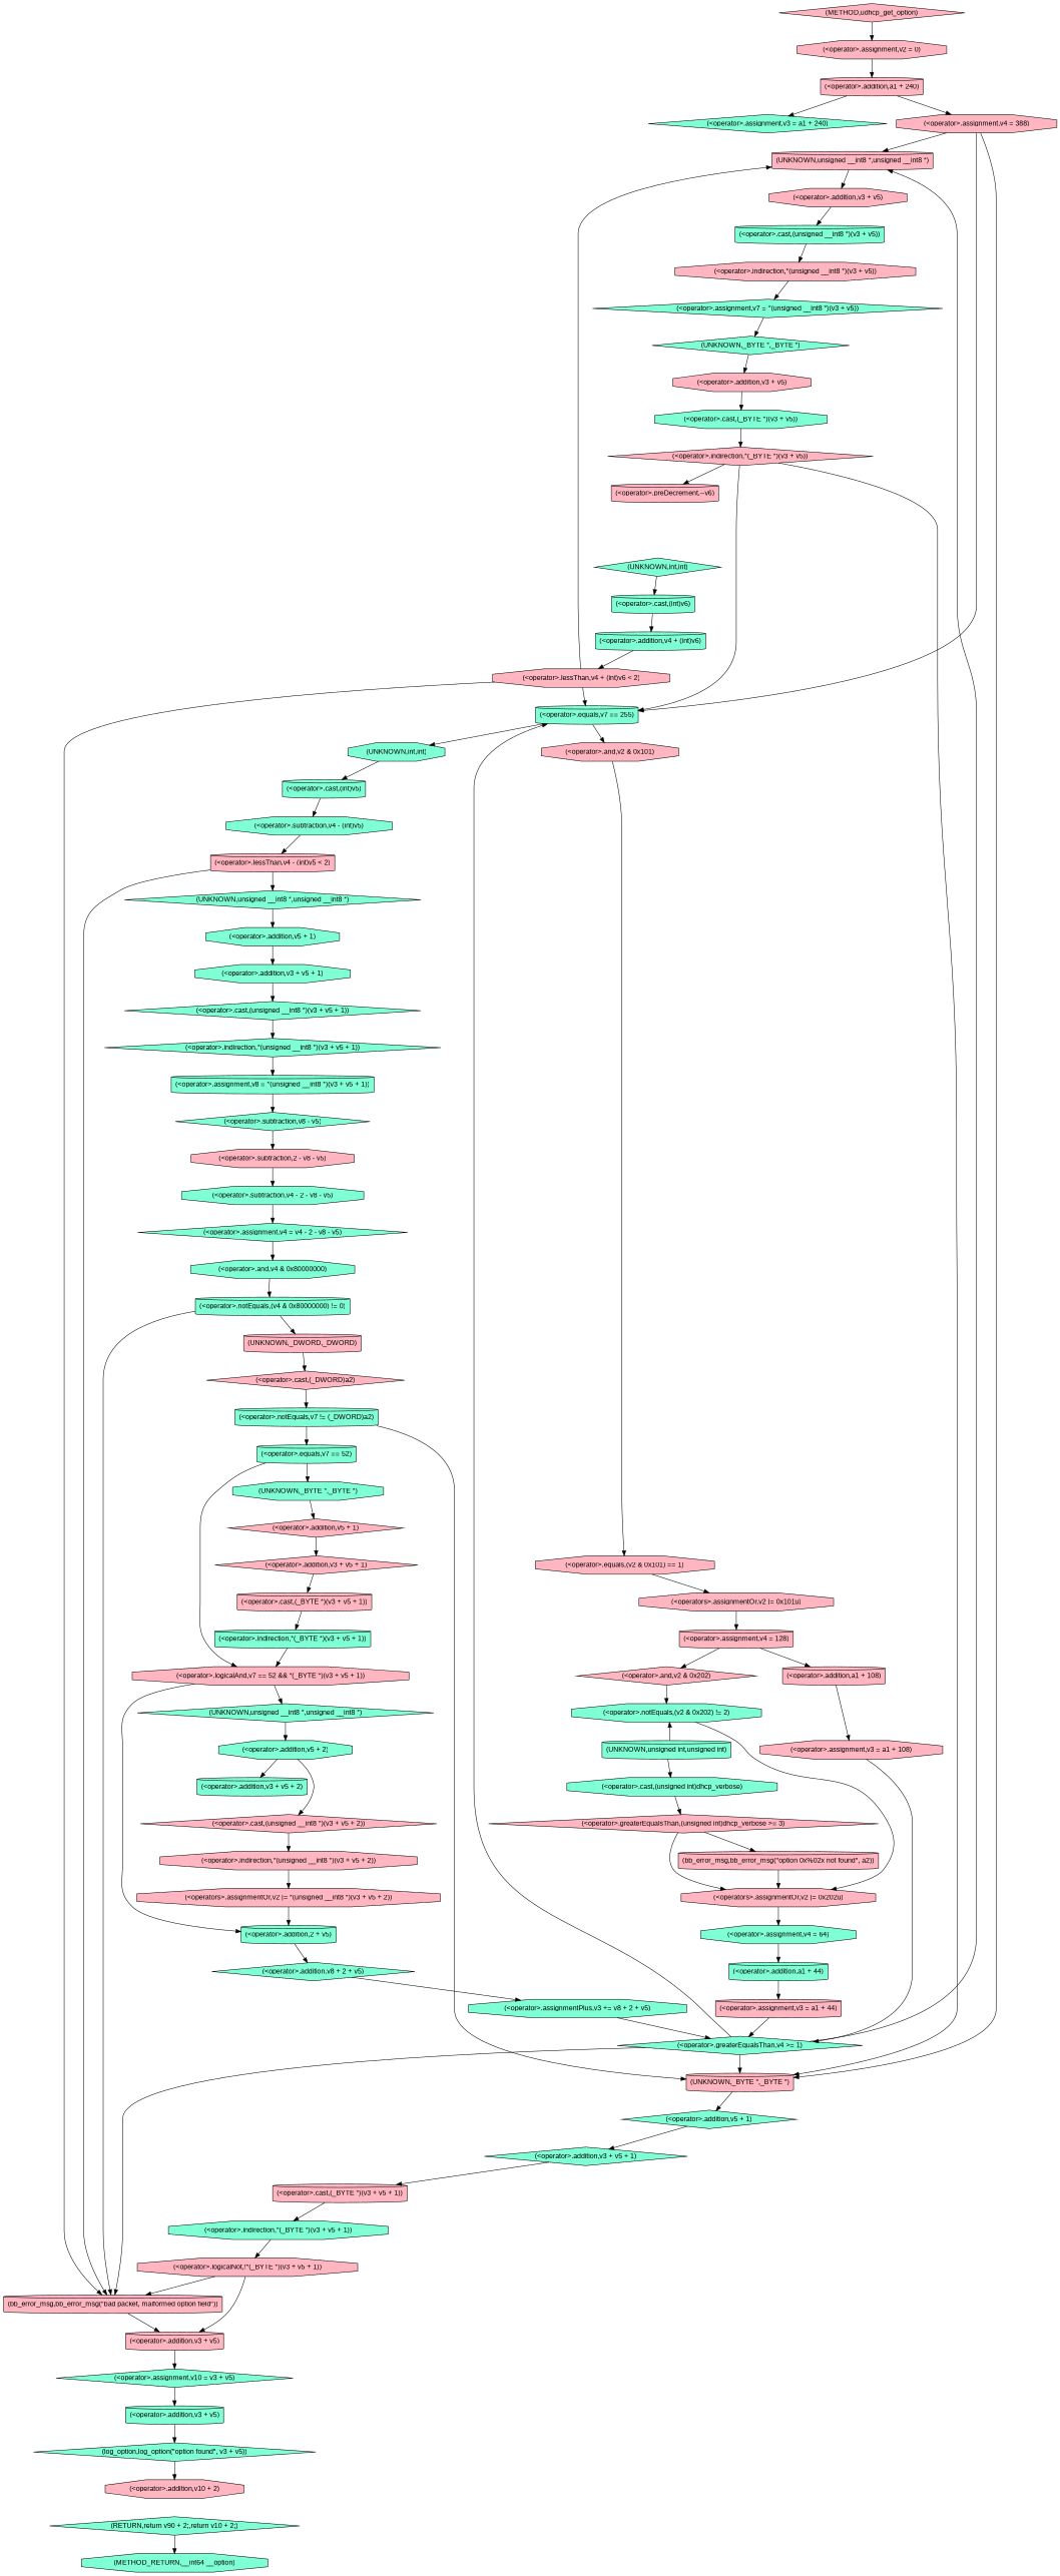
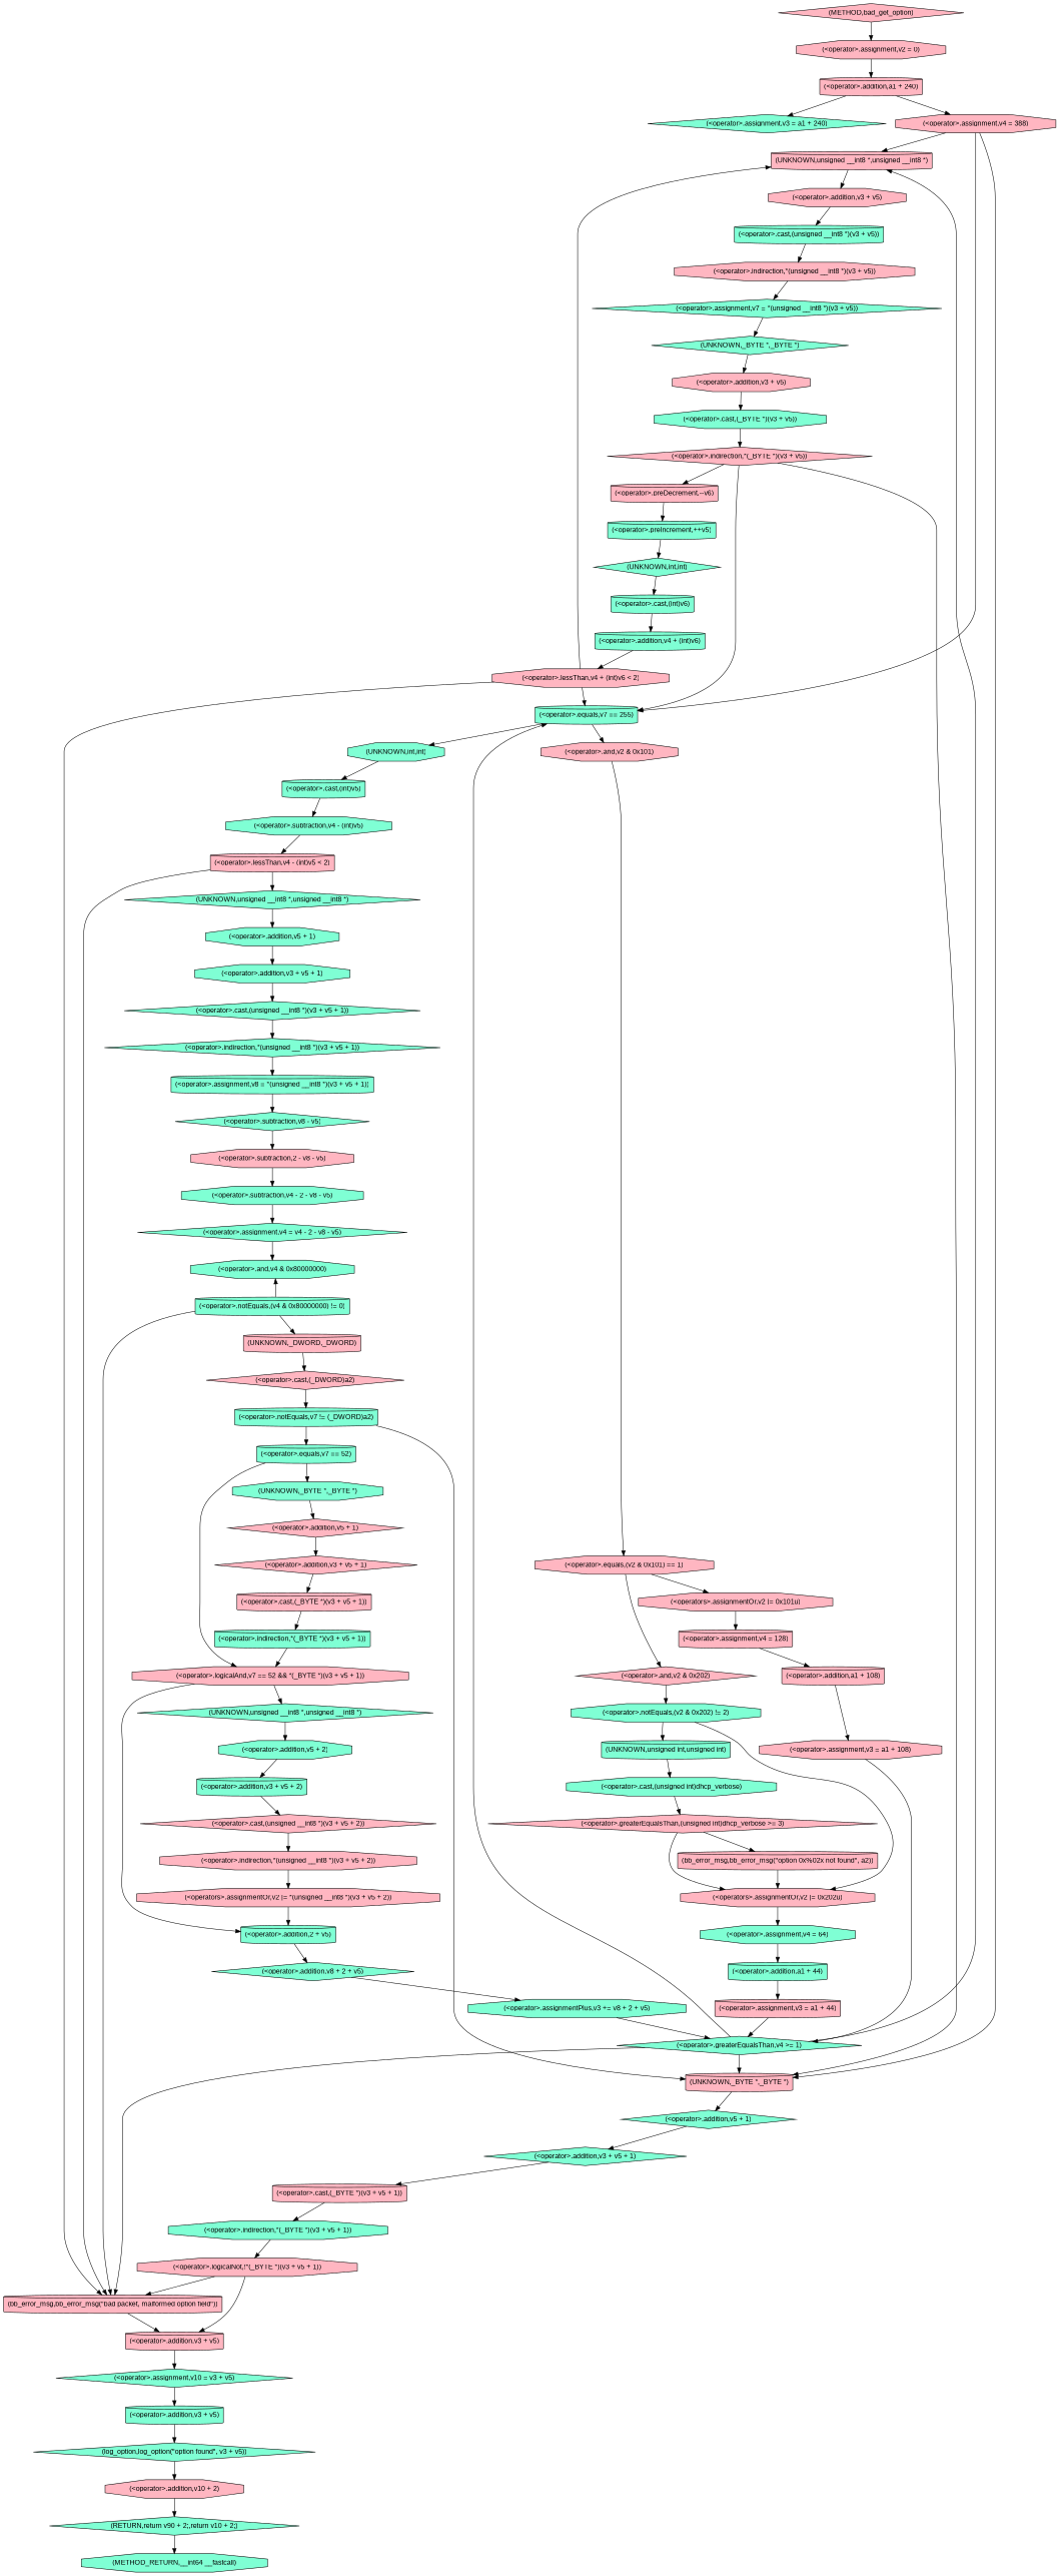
  digraph {
    fontname="Liberation Sans"
    node [fillcolor=aquamarine fontname="Liberation Sans" shape=octagon style=filled]
    edge [fontname="Liberation Sans"]
    n1 [fillcolor=lightpink label="(<operator>.assignment,v2 = 0)"]
    n2 [fillcolor=lightpink label="(<operator>.addition,a1 + 240)" shape=cylinder]
    n3 [label="(<operator>.assignment,v3 = a1 + 240)" shape=diamond]
    n4 [fillcolor=lightpink label="(<operator>.assignment,v4 = 388)"]
    n5 [fillcolor=lightpink label="(UNKNOWN,unsigned __int8 *,unsigned __int8 *)" shape=cylinder]
    n6 [label="(<operator>.equals,v7 == 255)" shape=cylinder]
    n7 [fillcolor=lightpink label="(UNKNOWN,_BYTE *,_BYTE *)" shape=cylinder]
    n8 [fillcolor=lightpink label="(<operator>.addition,v3 + v5)"]
    n9 [fillcolor=lightpink label="(<operator>.and,v2 & 0x101)"]
    n10 [label="(UNKNOWN,int,int)"]
    n11 [label="(<operator>.addition,v5 + 1)" shape=diamond]
    n12 [label="(<operator>.assignment,v7 = *(unsigned __int8 *)(v3 + v5))" shape=diamond]
    n13 [label="(UNKNOWN,_BYTE *,_BYTE *)" shape=diamond]
    n14 [fillcolor=lightpink label="(<operator>.addition,v3 + v5)"]
    n15 [fillcolor=lightpink label="(<operator>.indirection,*(unsigned __int8 *)(v3 + v5))"]
    n16 [label="(<operator>.cast,(unsigned __int8 *)(v3 + v5))" shape=cylinder]
    n17 [fillcolor=lightpink label="(<operator>.indirection,*(_BYTE *)(v3 + v5))" shape=diamond]
    n18 [fillcolor=lightpink label="(<operator>.preDecrement,--v6)" shape=cylinder]
+   n19 [label="(<operator>.preIncrement,++v5)" shape=cylinder]
    n20 [label="(<operator>.cast,(_BYTE *)(v3 + v5))"]
    n21 [label="(UNKNOWN,int,int)" shape=diamond]
    n22 [label="(<operator>.cast,(int)v6)" shape=cylinder]
    n23 [fillcolor=lightpink label="(<operator>.lessThan,v4 + (int)v6 < 2)"]
    n24 [fillcolor=lightpink label="(bb_error_msg,bb_error_msg(\"bad packet, malformed option field\"))" shape=cylinder]
    n25 [fillcolor=lightpink label="(<operator>.addition,v3 + v5)" shape=cylinder]
    n26 [label="(<operator>.addition,v4 + (int)v6)" shape=cylinder]
    n27 [fillcolor=lightpink label="(<operator>.equals,(v2 & 0x101) == 1)"]
    n28 [label="(<operator>.cast,(int)v5)" shape=cylinder]
    n29 [fillcolor=lightpink label="(<operators>.assignmentOr,v2 |= 0x101u)"]
    n30 [fillcolor=lightpink label="(<operator>.and,v2 & 0x202)" shape=diamond]
    n31 [fillcolor=lightpink label="(<operator>.assignment,v4 = 128)" shape=cylinder]
    n32 [label="(<operator>.notEquals,(v2 & 0x202) != 2)"]
    n33 [fillcolor=lightpink label="(<operator>.addition,a1 + 108)" shape=cylinder]
    n34 [fillcolor=lightpink label="(<operator>.assignment,v3 = a1 + 108)"]
    n35 [label="(<operator>.greaterEqualsThan,v4 >= 1)" shape=diamond]
    n36 [label="(UNKNOWN,unsigned int,unsigned int)" shape=cylinder]
    n37 [fillcolor=lightpink label="(<operators>.assignmentOr,v2 |= 0x202u)"]
    n38 [label="(<operator>.cast,(unsigned int)dhcp_verbose)"]
    n39 [label="(<operator>.assignment,v4 = 64)"]
    n40 [fillcolor=lightpink label="(<operator>.greaterEqualsThan,(unsigned int)dhcp_verbose >= 3)" shape=diamond]
    n41 [fillcolor=lightpink label="(bb_error_msg,bb_error_msg(\"option 0x%02x not found\", a2))" shape=cylinder]
    n42 [label="(<operator>.addition,a1 + 44)" shape=cylinder]
    n43 [fillcolor=lightpink label="(<operator>.assignment,v3 = a1 + 44)" shape=cylinder]
    n44 [fillcolor=lightpink label="(<operator>.lessThan,v4 - (int)v5 < 2)" shape=cylinder]
    n45 [label="(UNKNOWN,unsigned __int8 *,unsigned __int8 *)" shape=diamond]
    n46 [label="(<operator>.addition,v5 + 1)"]
    n47 [label="(<operator>.subtraction,v4 - (int)v5)"]
    n48 [label="(<operator>.assignment,v8 = *(unsigned __int8 *)(v3 + v5 + 1))" shape=cylinder]
    n49 [label="(<operator>.subtraction,v8 - v5)" shape=diamond]
    n50 [fillcolor=lightpink label="(<operator>.subtraction,2 - v8 - v5)"]
    n51 [label="(<operator>.indirection,*(unsigned __int8 *)(v3 + v5 + 1))" shape=diamond]
    n52 [label="(<operator>.cast,(unsigned __int8 *)(v3 + v5 + 1))" shape=diamond]
    n53 [label="(<operator>.addition,v3 + v5 + 1)"]
    n54 [label="(<operator>.assignment,v4 = v4 - 2 - v8 - v5)" shape=diamond]
    n55 [label="(<operator>.and,v4 & 0x80000000)"]
    n56 [label="(<operator>.notEquals,(v4 & 0x80000000) != 0)" shape=cylinder]
    n57 [label="(<operator>.subtraction,v4 - 2 - v8 - v5)"]
    n58 [fillcolor=lightpink label="(UNKNOWN,_DWORD,_DWORD)" shape=cylinder]
    n59 [fillcolor=lightpink label="(<operator>.cast,(_DWORD)a2)" shape=diamond]
    n60 [label="(<operator>.notEquals,v7 != (_DWORD)a2)" shape=cylinder]
    n61 [label="(<operator>.equals,v7 == 52)" shape=cylinder]
    n62 [fillcolor=lightpink label="(<operator>.logicalAnd,v7 == 52 && *(_BYTE *)(v3 + v5 + 1))"]
    n63 [label="(UNKNOWN,_BYTE *,_BYTE *)"]
    n64 [label="(UNKNOWN,unsigned __int8 *,unsigned __int8 *)" shape=diamond]
    n65 [label="(<operator>.addition,2 + v5)" shape=cylinder]
    n66 [label="(<operator>.addition,v5 + 2)"]
    n67 [label="(<operator>.addition,v8 + 2 + v5)" shape=diamond]
    n68 [fillcolor=lightpink label="(<operator>.addition,v5 + 1)" shape=diamond]
    n69 [label="(<operator>.indirection,*(_BYTE *)(v3 + v5 + 1))" shape=cylinder]
    n70 [fillcolor=lightpink label="(<operator>.cast,(_BYTE *)(v3 + v5 + 1))" shape=cylinder]
    n71 [fillcolor=lightpink label="(<operator>.addition,v3 + v5 + 1)" shape=diamond]
    n72 [fillcolor=lightpink label="(<operators>.assignmentOr,v2 |= *(unsigned __int8 *)(v3 + v5 + 2))"]
    n73 [fillcolor=lightpink label="(<operator>.indirection,*(unsigned __int8 *)(v3 + v5 + 2))"]
    n74 [fillcolor=lightpink label="(<operator>.cast,(unsigned __int8 *)(v3 + v5 + 2))" shape=diamond]
    n75 [label="(<operator>.addition,v3 + v5 + 2)" shape=cylinder]
    n76 [label="(<operator>.assignmentPlus,v3 += v8 + 2 + v5)"]
    n77 [fillcolor=lightpink label="(<operator>.logicalNot,!*(_BYTE *)(v3 + v5 + 1))"]
    n78 [label="(<operator>.assignment,v10 = v3 + v5)" shape=diamond]
    n79 [label="(<operator>.indirection,*(_BYTE *)(v3 + v5 + 1))"]
    n80 [fillcolor=lightpink label="(<operator>.cast,(_BYTE *)(v3 + v5 + 1))" shape=cylinder]
    n81 [label="(<operator>.addition,v3 + v5 + 1)" shape=diamond]
    n82 [label="(<operator>.addition,v3 + v5)" shape=cylinder]
    n83 [label="(log_option,log_option(\"option found\", v3 + v5))" shape=diamond]
    n84 [fillcolor=lightpink label="(<operator>.addition,v10 + 2)"]
    n85 [label="(RETURN,return v90 + 2;,return v10 + 2;)" shape=diamond]
-   n86 [label="(METHOD_RETURN,__int64 __option)"]
-   n87 [fillcolor=lightpink label="(METHOD,udhcp_get_option)" shape=diamond]
+   n86 [label="(METHOD_RETURN,__int64 __fastcall)"]
+   n87 [fillcolor=lightpink label="(METHOD,bad_get_option)" shape=diamond]
    n1 -> n2
    n2 -> n3
    n2 -> n4
    n4 -> n5
    n4 -> n6
    n4 -> n7
    n5 -> n8
    n6 -> n9
    n6 -> n10
    n7 -> n11
    n8 -> n16
    n9 -> n27
    n10 -> n28
    n11 -> n81
    n12 -> n13
    n13 -> n14
    n14 -> n20
    n15 -> n12
    n16 -> n15
    n17 -> n6
    n17 -> n7
    n17 -> n18
+   n18 -> n19
+   n19 -> n21
    n20 -> n17
    n21 -> n22
    n22 -> n26
    n23 -> n5
    n23 -> n6
    n23 -> n24
    n24 -> n25
    n25 -> n78
    n26 -> n23
    n27 -> n29
-   n31 -> n30
+   n27 -> n30
    n28 -> n47
    n29 -> n31
    n30 -> n32
    n31 -> n33
-   n36 -> n32
+   n32 -> n36
    n32 -> n37
    n33 -> n34
    n34 -> n35
    n35 -> n5
    n35 -> n6
    n35 -> n7
    n35 -> n24
    n36 -> n38
    n37 -> n39
    n38 -> n40
    n39 -> n42
    n40 -> n37
    n40 -> n41
    n41 -> n37
    n42 -> n43
    n43 -> n35
    n44 -> n24
    n44 -> n45
    n45 -> n46
    n46 -> n53
    n47 -> n44
    n48 -> n49
    n49 -> n50
    n50 -> n57
    n51 -> n48
    n52 -> n51
    n53 -> n52
    n54 -> n55
-   n55 -> n56
+   n56 -> n55
    n56 -> n24
    n56 -> n58
    n57 -> n54
    n58 -> n59
    n59 -> n60
    n60 -> n7
    n60 -> n61
    n61 -> n62
    n61 -> n63
    n62 -> n64
    n62 -> n65
    n63 -> n68
    n64 -> n66
    n65 -> n67
    n66 -> n75
    n67 -> n76
    n68 -> n71
    n69 -> n62
    n70 -> n69
    n71 -> n70
    n72 -> n65
    n73 -> n72
    n74 -> n73
-   n66 -> n74
+   n75 -> n74
    n76 -> n35
    n77 -> n24
    n77 -> n25
    n78 -> n82
    n79 -> n77
    n80 -> n79
    n81 -> n80
    n82 -> n83
    n83 -> n84
+   n84 -> n85
    n85 -> n86
    n87 -> n1
  }
